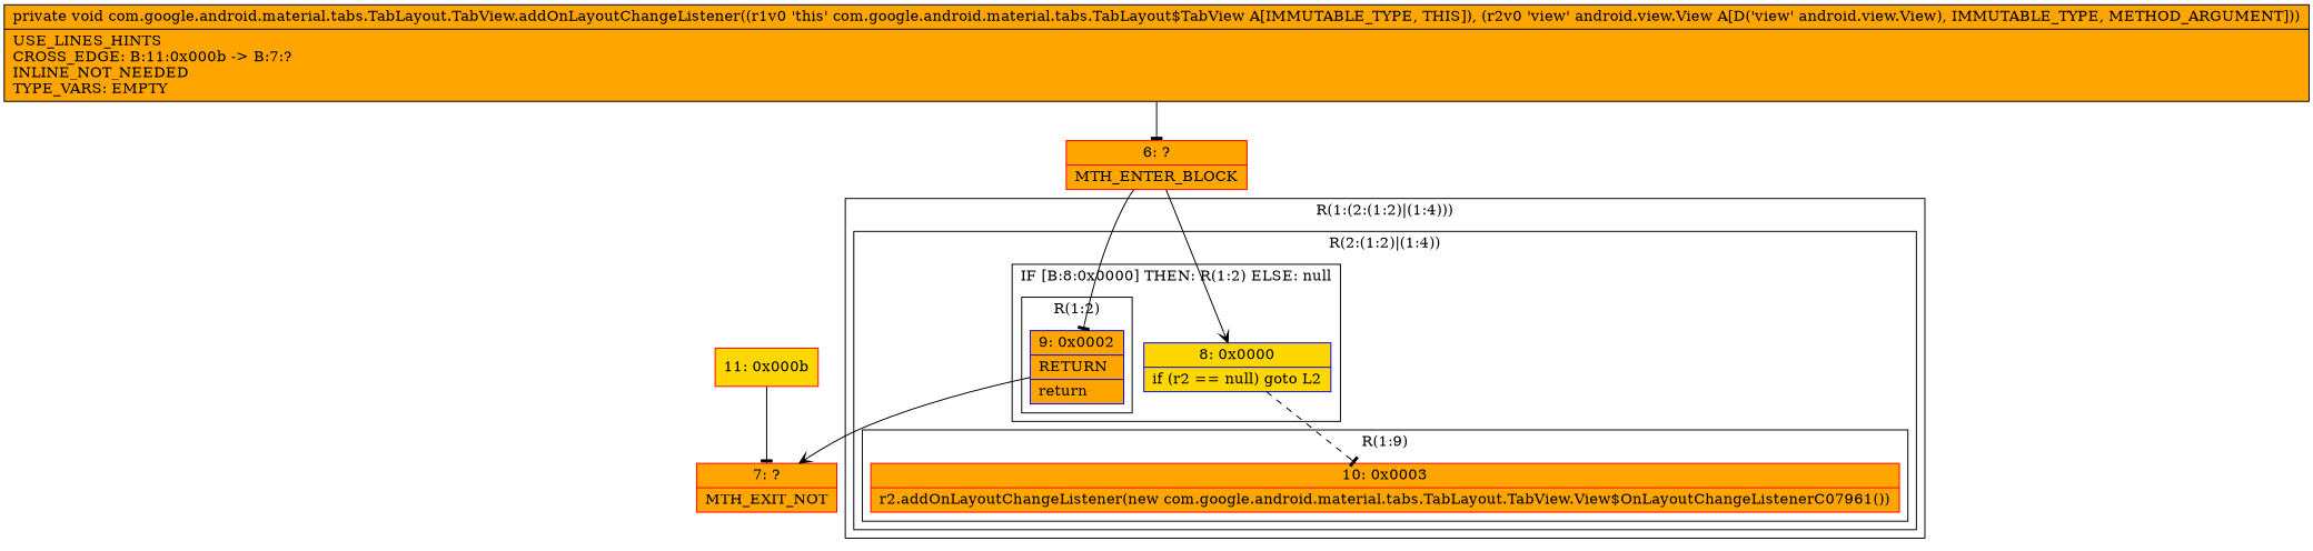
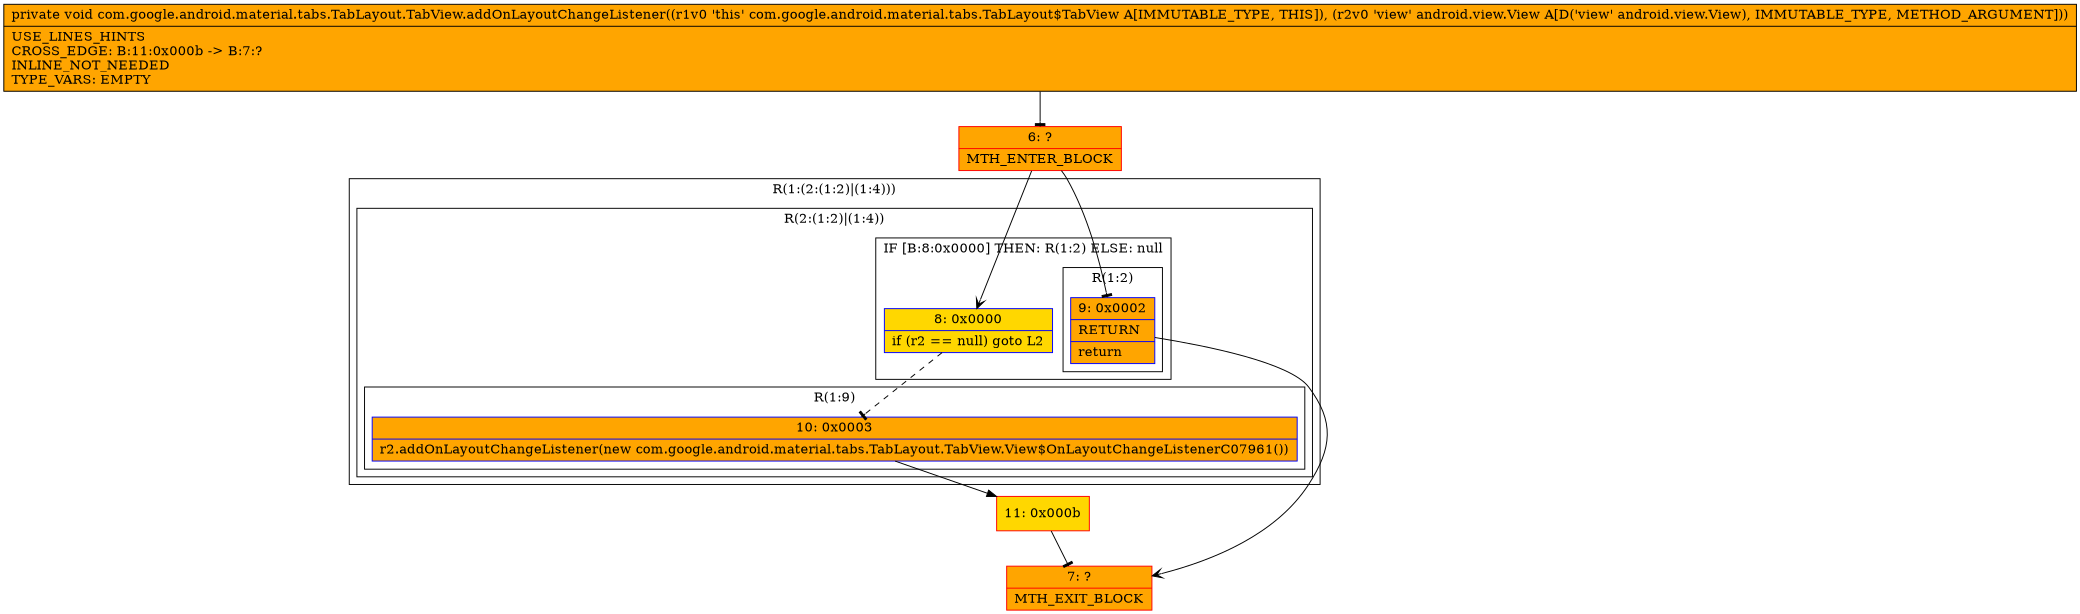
  digraph {
    node [color=blue fillcolor=orange shape=record style=filled]
    edge [arrowhead=tee]
    n1 [label="{9\:\ 0x0002|RETURN\l|return\l}"]
    n2 [fillcolor=gold label="{8\:\ 0x0000|if (r2 == null) goto L2\l}"]
-   n3 [color=red label="{10\:\ 0x0003|r2.addOnLayoutChangeListener(new com.google.android.material.tabs.TabLayout.TabView.View$OnLayoutChangeListenerC07961())\l}"]
-   n4 [color=red label="{7\:\ ?|MTH_EXIT_NOT\l}"]
+   n3 [label="{10\:\ 0x0003|r2.addOnLayoutChangeListener(new com.google.android.material.tabs.TabLayout.TabView.View$OnLayoutChangeListenerC07961())\l}"]
+   n4 [color=red label="{7\:\ ?|MTH_EXIT_BLOCK\l}"]
    n5 [color=red fillcolor=gold label="{11\:\ 0x000b}"]
    n6 [color=red label="{6\:\ ?|MTH_ENTER_BLOCK\l}"]
    n7 [label="{private void com.google.android.material.tabs.TabLayout.TabView.addOnLayoutChangeListener((r1v0 'this' com.google.android.material.tabs.TabLayout$TabView A[IMMUTABLE_TYPE, THIS]), (r2v0 'view' android.view.View A[D('view' android.view.View), IMMUTABLE_TYPE, METHOD_ARGUMENT]))  | USE_LINES_HINTS\lCROSS_EDGE: B:11:0x000b \-\> B:7:?\lINLINE_NOT_NEEDED\lTYPE_VARS: EMPTY\l}" color=""]
    subgraph cluster_1 {
      label="R(1:(2:(1:2)|(1:4)))"
      subgraph cluster_2 {
        label="R(2:(1:2)|(1:4))"
        subgraph cluster_3 {
          label="IF [B:8:0x0000] THEN: R(1:2) ELSE: null"
          n2
          subgraph cluster_4 {
            label="R(1:2)"
            n1
          }
        }
        subgraph cluster_5 {
          label="R(1:9)"
          n3
        }
      }
    }
    n1 -> n4 [arrowhead=vee]
    n2 -> n3 [style=dashed]
+   n3 -> n5 [arrowhead=normal]
    n5 -> n4
    n6 -> n1
    n6 -> n2 [arrowhead=vee]
    n7 -> n6
  }
